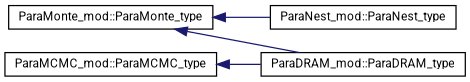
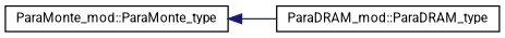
  digraph {
    fontname=Roboto
    rankdir=LR
    node [color=black fillcolor=white fontname=Roboto fontsize=10 shape=record style=filled]
    edge [color=midnightblue dir=back fontname=Roboto fontsize=10 labelfontname=Helvetica labelfontsize=10 style=solid]
    n1 [height=0.2 label="ParaMonte_mod::ParaMonte_type" width=0.4]
-   n2 [height=0.2 label="ParaNest_mod::ParaNest_type" width=0.4]
    n3 [height=0.2 label="ParaDRAM_mod::ParaDRAM_type" width=0.4]
-   n4 [height=0.2 label="ParaMCMC_mod::ParaMCMC_type" width=0.4]
-   n1 -> n2
    n1 -> n3
-   n4 -> n3
  }
